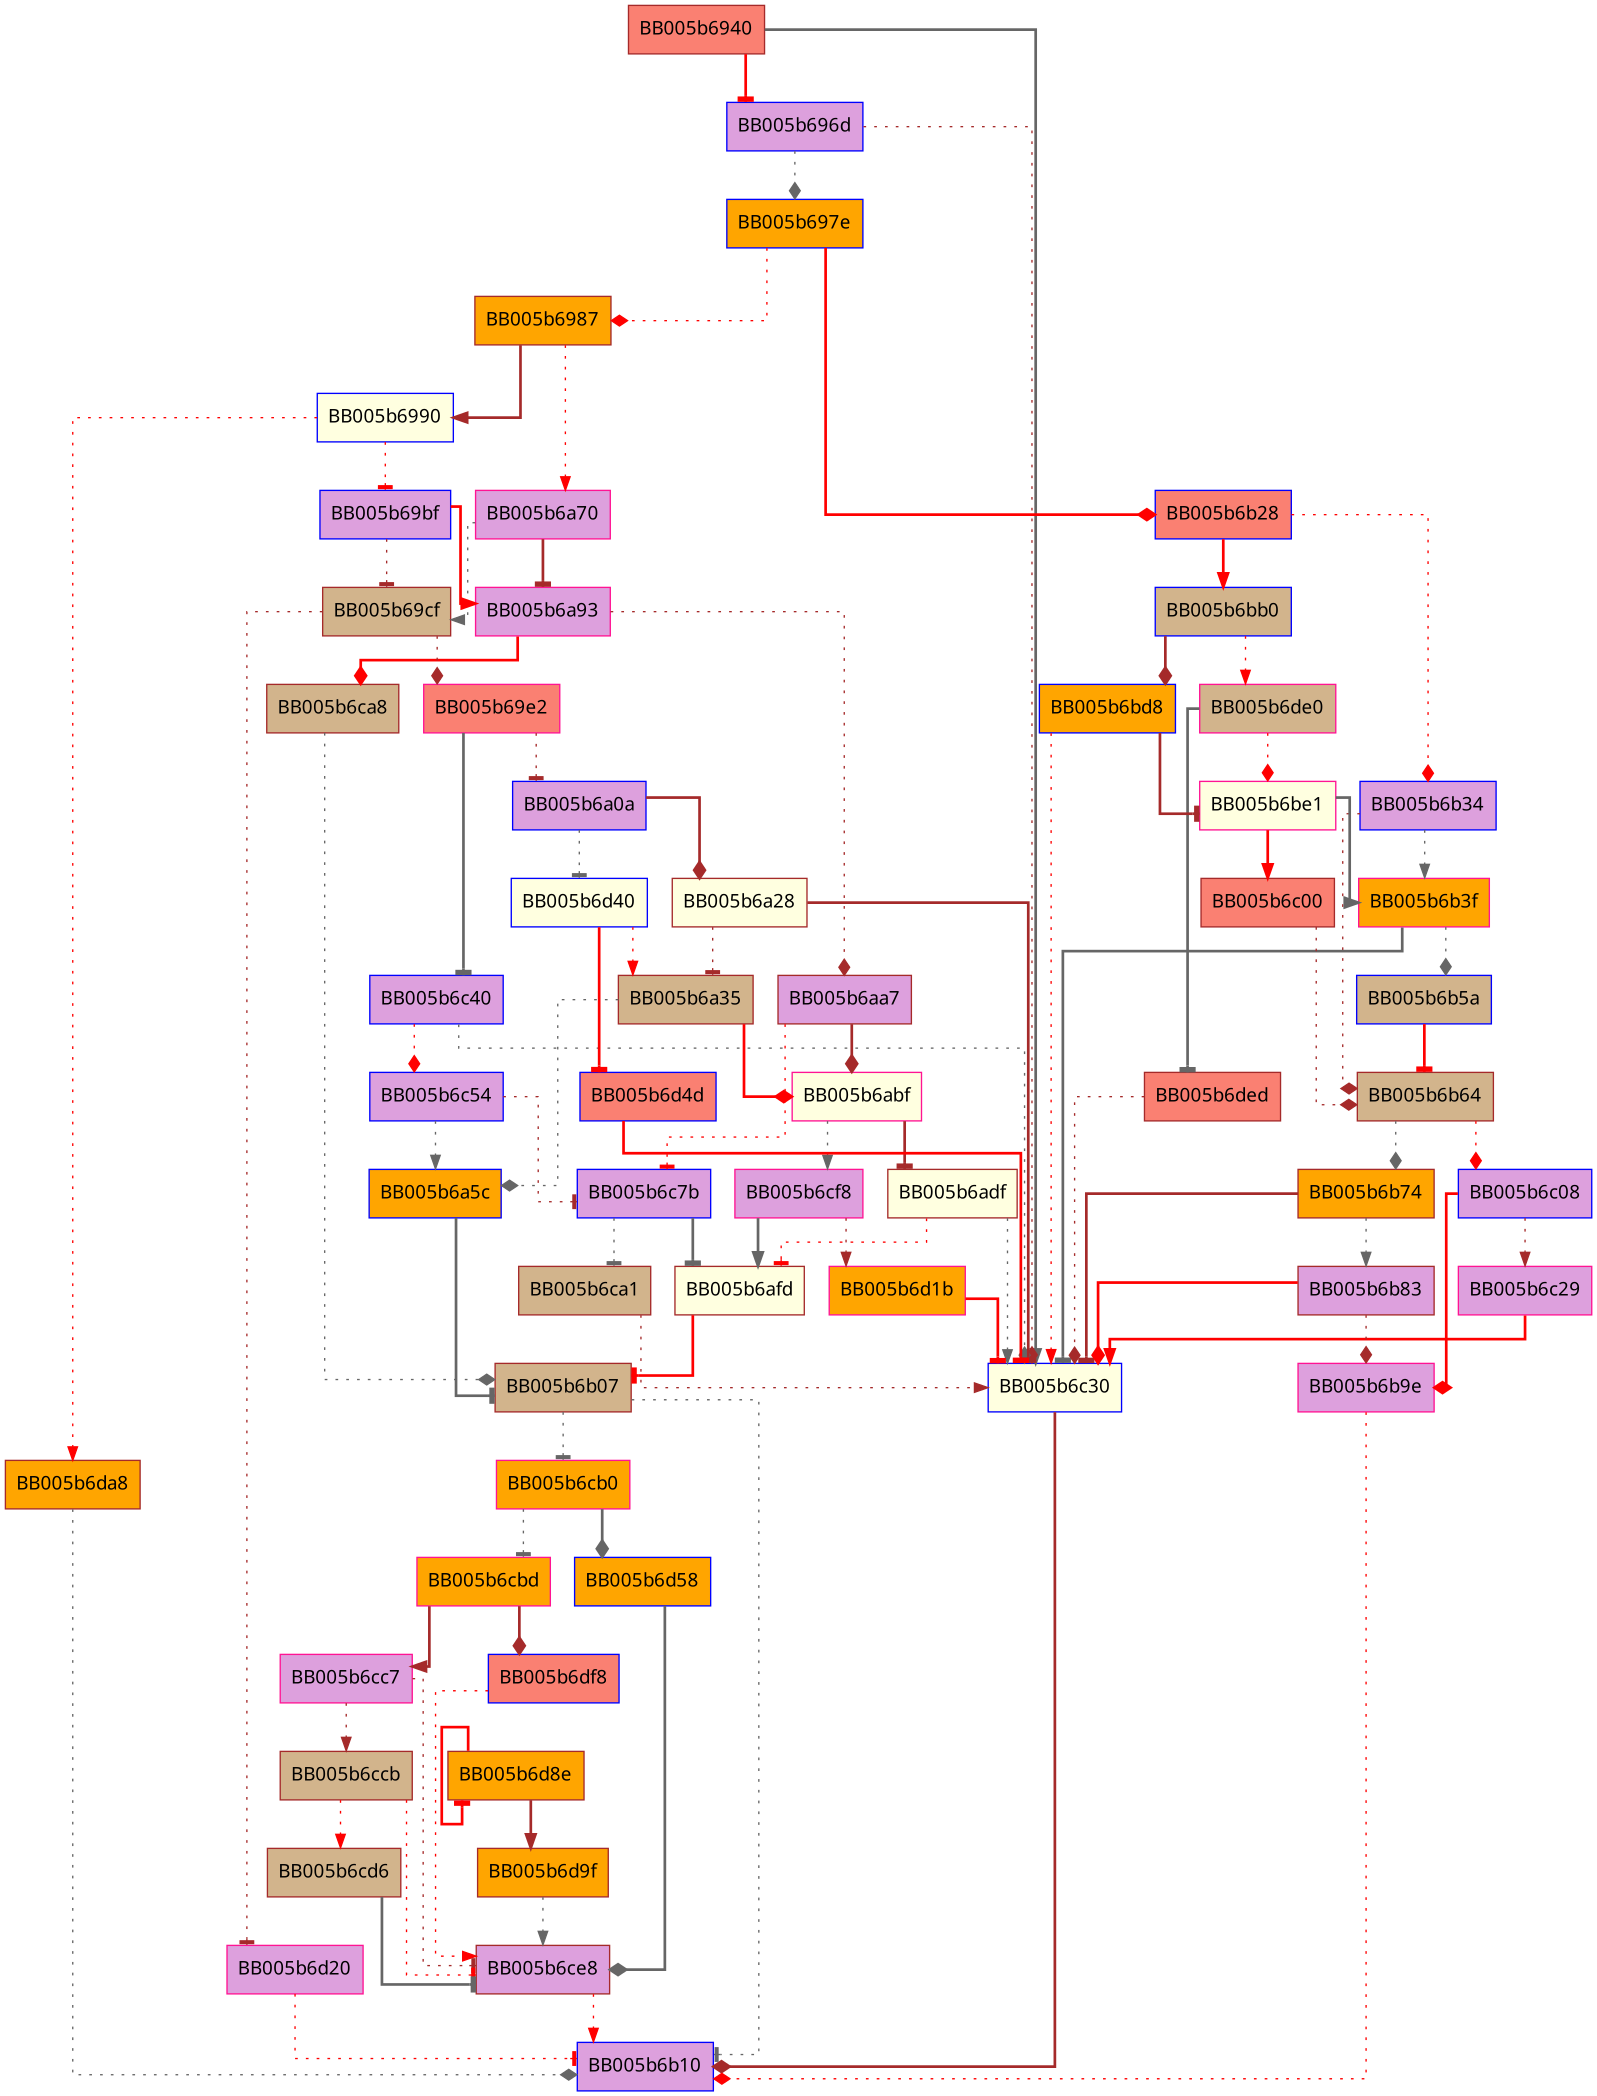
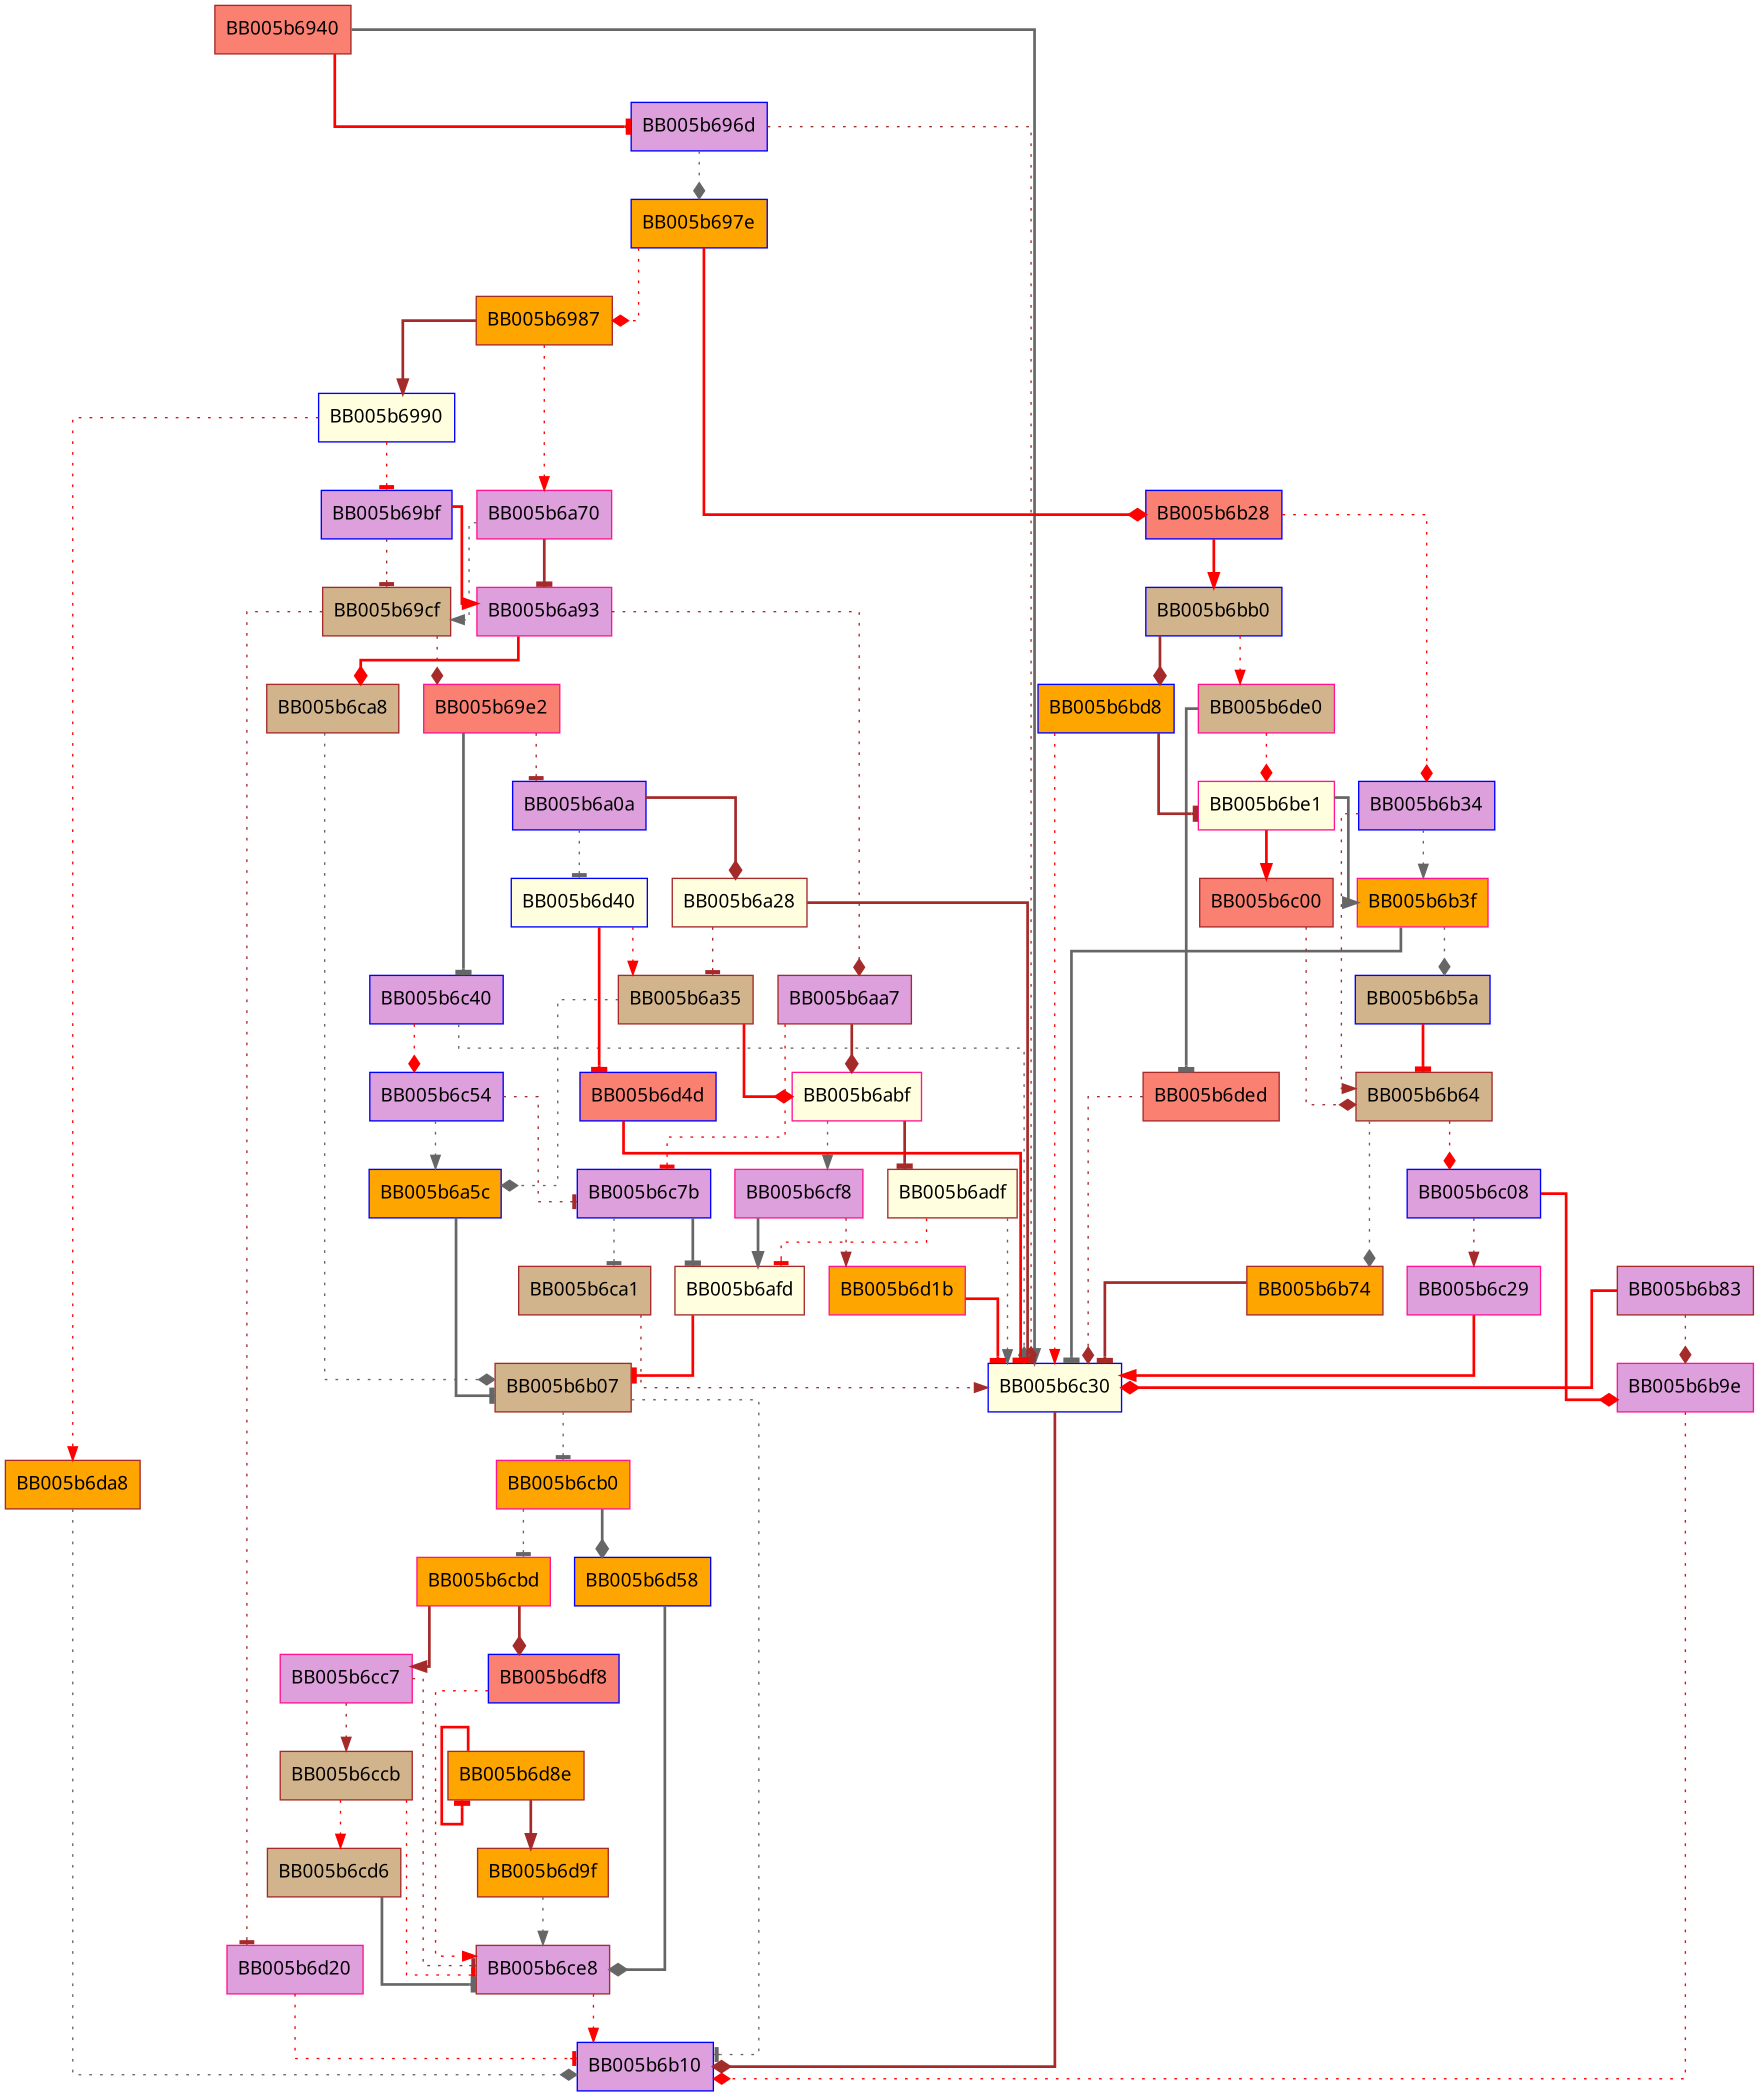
  digraph {
    fontname="Noto Sans"
    splines=ortho
    node [color=brown fillcolor=plum fontname="Noto Sans" shape=box style=filled]
    edge [arrowhead=tee color=red fontname="Noto Sans" style=dotted]
    BB005b6940 [fillcolor=salmon]
    BB005b6c30 [color=blue fillcolor=lightyellow]
    BB005b696d [color=blue]
    BB005b6b10 [color=blue]
    BB005b697e [color=blue fillcolor=orange]
    BB005b6b28 [color=blue fillcolor=salmon]
    BB005b6987 [fillcolor=orange]
    BB005b6bb0 [color=blue fillcolor=tan]
    BB005b6b34 [color=blue]
    BB005b6a70 [color=deeppink]
    BB005b6990 [color=blue fillcolor=lightyellow]
    BB005b6de0 [color=deeppink fillcolor=tan]
    BB005b6bd8 [color=blue fillcolor=orange]
    BB005b6b64 [fillcolor=tan]
    BB005b6b3f [color=deeppink fillcolor=orange]
    BB005b6a93 [color=deeppink]
    BB005b69cf [fillcolor=tan]
    BB005b6da8 [fillcolor=orange]
    BB005b69bf [color=blue]
    BB005b6ca8 [fillcolor=tan]
    BB005b6aa7
    BB005b6d20 [color=deeppink]
    BB005b69e2 [color=deeppink fillcolor=salmon]
    BB005b6b07 [fillcolor=tan]
    BB005b6abf [color=deeppink fillcolor=lightyellow]
    BB005b6c7b [color=blue]
    BB005b6c40 [color=blue]
    BB005b6a0a [color=blue]
    BB005b6c54 [color=blue]
    BB005b6d40 [color=blue fillcolor=lightyellow]
    BB005b6a28 [fillcolor=lightyellow]
    BB005b6a5c [color=blue fillcolor=orange]
    BB005b6a35 [fillcolor=tan]
    BB005b6d4d [color=blue fillcolor=salmon]
    BB005b6cf8 [color=deeppink]
    BB005b6adf [fillcolor=lightyellow]
    BB005b6afd [fillcolor=lightyellow]
    BB005b6d1b [color=deeppink fillcolor=orange]
    BB005b6cb0 [color=deeppink fillcolor=orange]
    BB005b6d58 [color=blue fillcolor=orange]
    BB005b6cbd [color=deeppink fillcolor=orange]
    BB005b6ca1 [fillcolor=tan]
    BB005b6ce8
    BB005b6df8 [color=blue fillcolor=salmon]
    BB005b6cc7 [color=deeppink]
    BB005b6be1 [color=deeppink fillcolor=lightyellow]
    BB005b6ded [fillcolor=salmon]
    BB005b6c08 [color=blue]
    BB005b6b74 [fillcolor=orange]
    BB005b6b5a [color=blue fillcolor=tan]
    BB005b6b9e [color=deeppink]
    BB005b6c29 [color=deeppink]
    BB005b6b83
    BB005b6c00 [fillcolor=salmon]
    BB005b6ccb [fillcolor=tan]
    BB005b6cd6 [fillcolor=tan]
    BB005b6d8e [fillcolor=orange]
    BB005b6d9f [fillcolor=orange]
    BB005b6940 -> BB005b6c30 [arrowhead=normal color=gray40 style=bold]
    BB005b6940 -> BB005b696d [style=bold]
    BB005b6c30 -> BB005b6b10 [arrowhead=diamond color=brown style=bold]
    BB005b696d -> BB005b6c30 [arrowhead=diamond color=brown]
    BB005b696d -> BB005b697e [arrowhead=diamond color=gray40]
    BB005b697e -> BB005b6b28 [arrowhead=diamond style=bold]
    BB005b697e -> BB005b6987 [arrowhead=diamond]
    BB005b6b28 -> BB005b6bb0 [arrowhead=normal style=bold]
    BB005b6b28 -> BB005b6b34 [arrowhead=diamond]
    BB005b6987 -> BB005b6a70 [arrowhead=normal]
    BB005b6987 -> BB005b6990 [arrowhead=normal color=brown style=bold]
    BB005b6bb0 -> BB005b6de0 [arrowhead=normal]
    BB005b6bb0 -> BB005b6bd8 [arrowhead=diamond color=brown style=bold]
-   BB005b6b34 -> BB005b6b64 [arrowhead=diamond color=brown]
+   BB005b6b34 -> BB005b6b64 [arrowhead=normal color=brown]
    BB005b6b34 -> BB005b6b3f [arrowhead=normal color=gray40]
    BB005b6a70 -> BB005b6a93 [color=brown style=bold]
    BB005b6a70 -> BB005b69cf [arrowhead=normal color=gray40]
    BB005b6990 -> BB005b6da8 [arrowhead=normal]
    BB005b6990 -> BB005b69bf
    BB005b6de0 -> BB005b6be1 [arrowhead=diamond]
    BB005b6de0 -> BB005b6ded [color=gray40 style=bold]
    BB005b6bd8 -> BB005b6c30 [arrowhead=normal]
    BB005b6bd8 -> BB005b6be1 [color=brown style=bold]
    BB005b6b64 -> BB005b6c08 [arrowhead=diamond]
    BB005b6b64 -> BB005b6b74 [arrowhead=diamond color=gray40]
    BB005b6b3f -> BB005b6c30 [color=gray40 style=bold]
    BB005b6b3f -> BB005b6b5a [arrowhead=diamond color=gray40]
    BB005b6a93 -> BB005b6ca8 [arrowhead=diamond style=bold]
    BB005b6a93 -> BB005b6aa7 [arrowhead=diamond color=brown]
    BB005b69cf -> BB005b6d20 [color=brown]
    BB005b69cf -> BB005b69e2 [arrowhead=diamond color=brown]
    BB005b6da8 -> BB005b6b10 [arrowhead=diamond color=gray40]
    BB005b69bf -> BB005b6a93 [arrowhead=normal style=bold]
    BB005b69bf -> BB005b69cf [color=brown]
    BB005b6ca8 -> BB005b6b07 [arrowhead=diamond color=gray40]
    BB005b6aa7 -> BB005b6abf [arrowhead=diamond color=brown style=bold]
    BB005b6aa7 -> BB005b6c7b
    BB005b6d20 -> BB005b6b10
    BB005b69e2 -> BB005b6c40 [color=gray40 style=bold]
    BB005b69e2 -> BB005b6a0a [color=brown]
    BB005b6b07 -> BB005b6b10 [color=gray40]
    BB005b6b07 -> BB005b6cb0 [color=gray40]
    BB005b6abf -> BB005b6cf8 [arrowhead=normal color=gray40]
    BB005b6abf -> BB005b6adf [color=brown style=bold]
    BB005b6c7b -> BB005b6afd [color=gray40 style=bold]
    BB005b6c7b -> BB005b6ca1 [color=gray40]
    BB005b6c40 -> BB005b6c30 [arrowhead=diamond color=gray40]
    BB005b6c40 -> BB005b6c54 [arrowhead=diamond]
    BB005b6a0a -> BB005b6d40 [color=gray40]
    BB005b6a0a -> BB005b6a28 [arrowhead=diamond color=brown style=bold]
    BB005b6c54 -> BB005b6c7b [color=brown]
    BB005b6c54 -> BB005b6a5c [arrowhead=normal color=gray40]
    BB005b6d40 -> BB005b6a35 [arrowhead=normal]
    BB005b6d40 -> BB005b6d4d [style=bold]
    BB005b6a28 -> BB005b6c30 [color=brown style=bold]
    BB005b6a28 -> BB005b6a35 [color=brown]
    BB005b6a5c -> BB005b6b07 [color=gray40 style=bold]
    BB005b6a35 -> BB005b6abf [arrowhead=diamond style=bold]
    BB005b6a35 -> BB005b6a5c [arrowhead=diamond color=gray40]
    BB005b6d4d -> BB005b6c30 [style=bold]
    BB005b6cf8 -> BB005b6afd [arrowhead=normal color=gray40 style=bold]
    BB005b6cf8 -> BB005b6d1b [arrowhead=normal color=brown]
    BB005b6adf -> BB005b6c30 [arrowhead=normal color=gray40]
    BB005b6adf -> BB005b6afd
    BB005b6afd -> BB005b6b07 [style=bold]
    BB005b6d1b -> BB005b6c30 [style=bold]
    BB005b6cb0 -> BB005b6d58 [arrowhead=diamond color=gray40 style=bold]
    BB005b6cb0 -> BB005b6cbd [color=gray40]
    BB005b6d58 -> BB005b6ce8 [arrowhead=diamond color=gray40 style=bold]
    BB005b6cbd -> BB005b6df8 [arrowhead=diamond color=brown style=bold]
    BB005b6cbd -> BB005b6cc7 [arrowhead=normal color=brown style=bold]
    BB005b6ca1 -> BB005b6c30 [arrowhead=normal color=brown]
    BB005b6ce8 -> BB005b6b10 [arrowhead=normal]
    BB005b6df8 -> BB005b6ce8 [arrowhead=normal]
    BB005b6cc7 -> BB005b6ce8 [color=brown]
    BB005b6cc7 -> BB005b6ccb [arrowhead=normal color=brown]
    BB005b6be1 -> BB005b6b3f [arrowhead=normal color=gray40 style=bold]
    BB005b6be1 -> BB005b6c00 [arrowhead=normal style=bold]
    BB005b6ded -> BB005b6c30 [arrowhead=diamond color=brown]
    BB005b6c08 -> BB005b6b9e [arrowhead=diamond style=bold]
    BB005b6c08 -> BB005b6c29 [arrowhead=normal color=brown]
    BB005b6b74 -> BB005b6c30 [color=brown style=bold]
-   BB005b6b74 -> BB005b6b83 [arrowhead=normal color=gray40]
    BB005b6b5a -> BB005b6b64 [style=bold]
    BB005b6b9e -> BB005b6b10 [arrowhead=diamond]
    BB005b6c29 -> BB005b6c30 [arrowhead=normal style=bold]
    BB005b6b83 -> BB005b6c30 [arrowhead=diamond style=bold]
    BB005b6b83 -> BB005b6b9e [arrowhead=diamond color=brown]
    BB005b6c00 -> BB005b6b64 [arrowhead=diamond color=brown]
    BB005b6ccb -> BB005b6ce8
    BB005b6ccb -> BB005b6cd6 [arrowhead=normal]
    BB005b6cd6 -> BB005b6ce8 [color=gray40 style=bold]
    BB005b6d8e -> BB005b6d8e [style=bold]
    BB005b6d8e -> BB005b6d9f [arrowhead=normal color=brown style=bold]
    BB005b6d9f -> BB005b6ce8 [arrowhead=normal color=gray40]
  }
